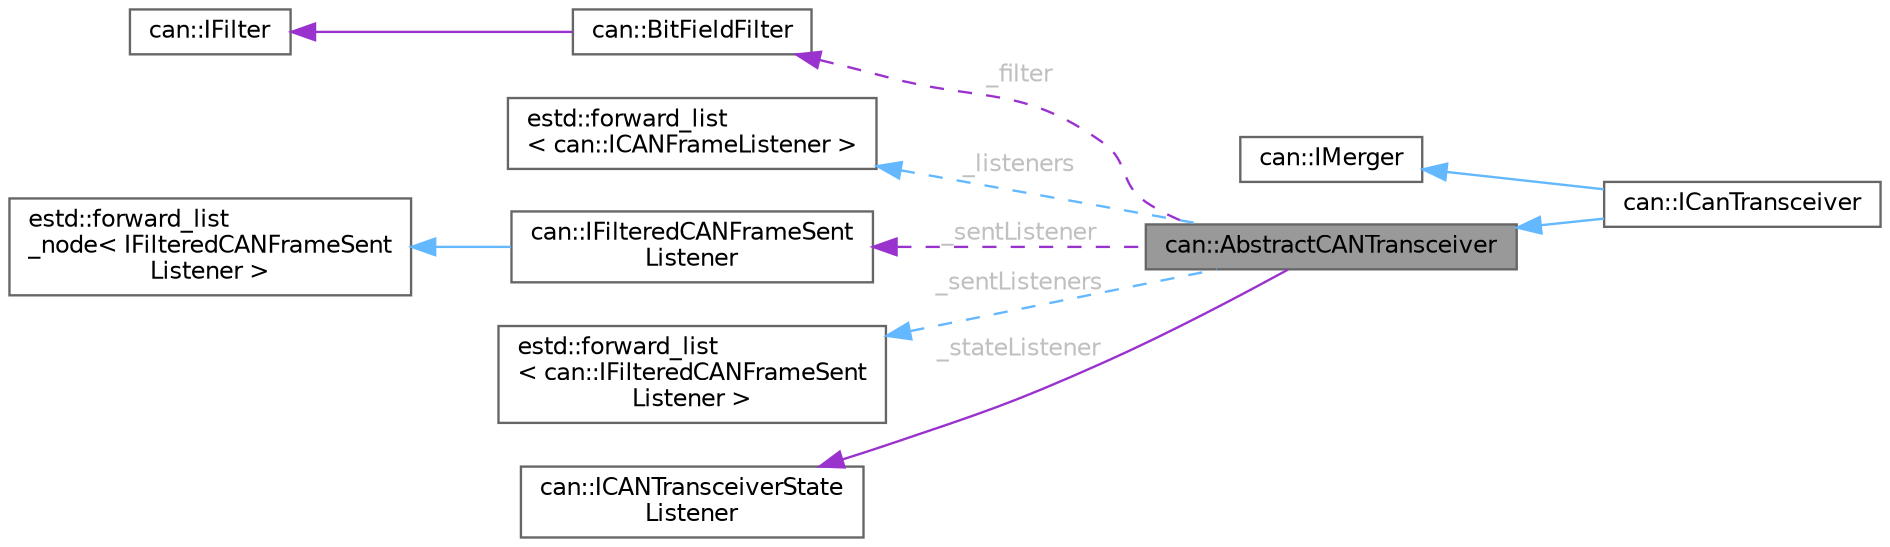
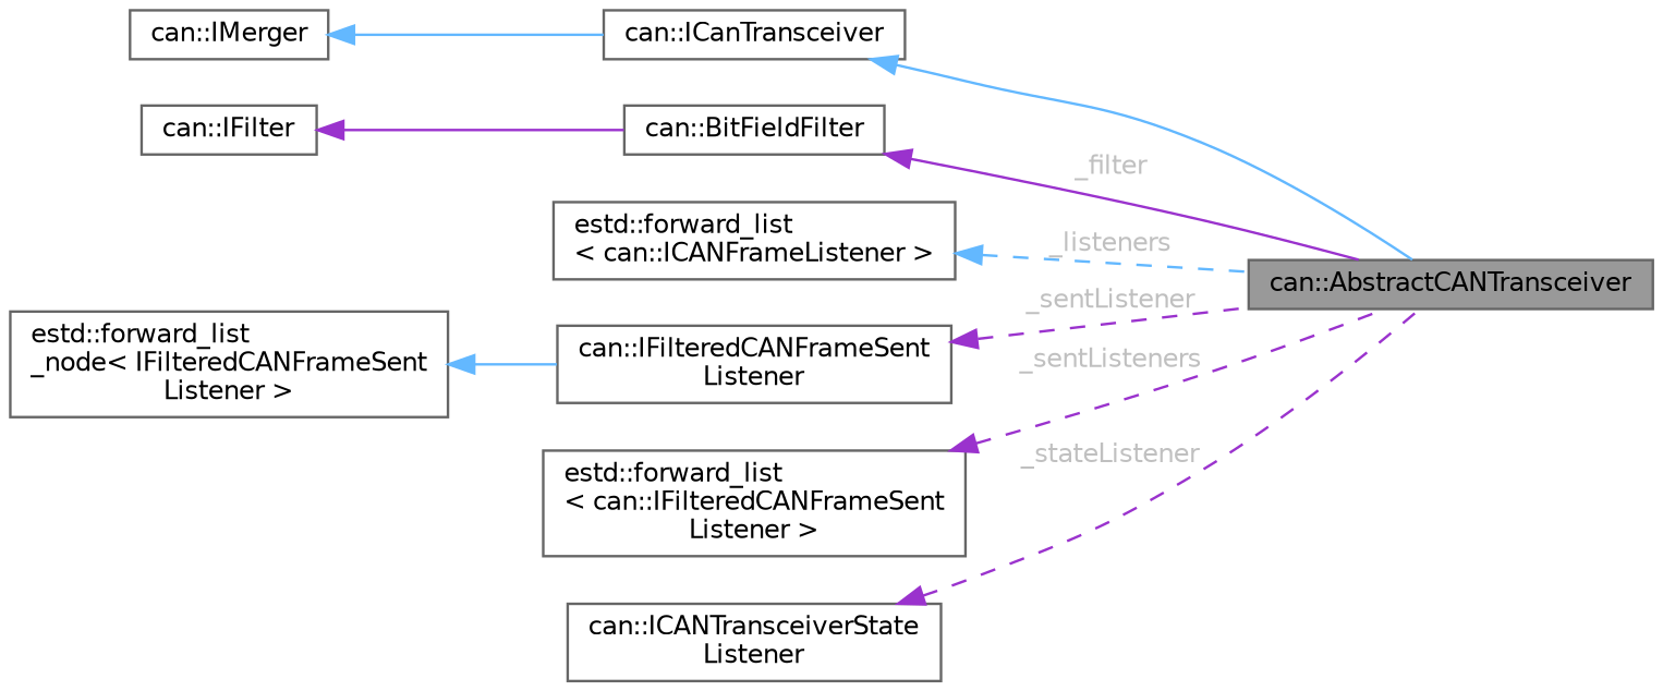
  digraph {
    rankdir=LR
    node [color=gray40 fillcolor=white fontname=Helvetica fontsize=10 shape=box style=filled]
    edge [color=darkorchid3 dir=back fontname=Helvetica fontsize=10 labelfontname=Helvetica labelfontsize=10 style=dashed fontcolor=grey]
    n1 [fillcolor=grey60 fontcolor=black height=0.2 label="can::AbstractCANTransceiver" width=0.4]
    n2 [height=0.2 label="can::ICanTransceiver" width=0.4]
    n3 [height=0.2 label="can::BitFieldFilter" width=0.4]
    n4 [height=0.2 label="can::IFilter" width=0.4]
    n5 [height=0.2 label="can::IMerger" width=0.4]
    n6 [height=0.2 label="estd::forward_list\l\< can::ICANFrameListener \>" width=0.4]
    n7 [height=0.2 label="can::IFilteredCANFrameSent\lListener" width=0.4]
    n8 [height=0.2 label="estd::forward_list\l_node\< IFilteredCANFrameSent\lListener \>" width=0.4]
    n9 [height=0.2 label="estd::forward_list\l\< can::IFilteredCANFrameSent\lListener \>" width=0.4]
    n10 [height=0.2 label="can::ICANTransceiverState\lListener" width=0.4]
-   n1 -> n2 [color=steelblue1 style=solid fontcolor=""]
-   n3 -> n1 [label=" _filter"]
+   n2 -> n1 [color=steelblue1 style=solid fontcolor=""]
+   n3 -> n1 [label=" _filter" style=solid]
    n4 -> n3 [style=solid fontcolor=""]
    n5 -> n2 [color=steelblue1 style=solid fontcolor=""]
    n6 -> n1 [color=steelblue1 label=" _listeners"]
    n7 -> n1 [label=" _sentListener"]
    n8 -> n7 [color=steelblue1 style=solid fontcolor=""]
-   n9 -> n1 [color=steelblue1 label=" _sentListeners"]
-   n10 -> n1 [label=" _stateListener" style=solid]
+   n9 -> n1 [label=" _sentListeners"]
+   n10 -> n1 [label=" _stateListener"]
  }
